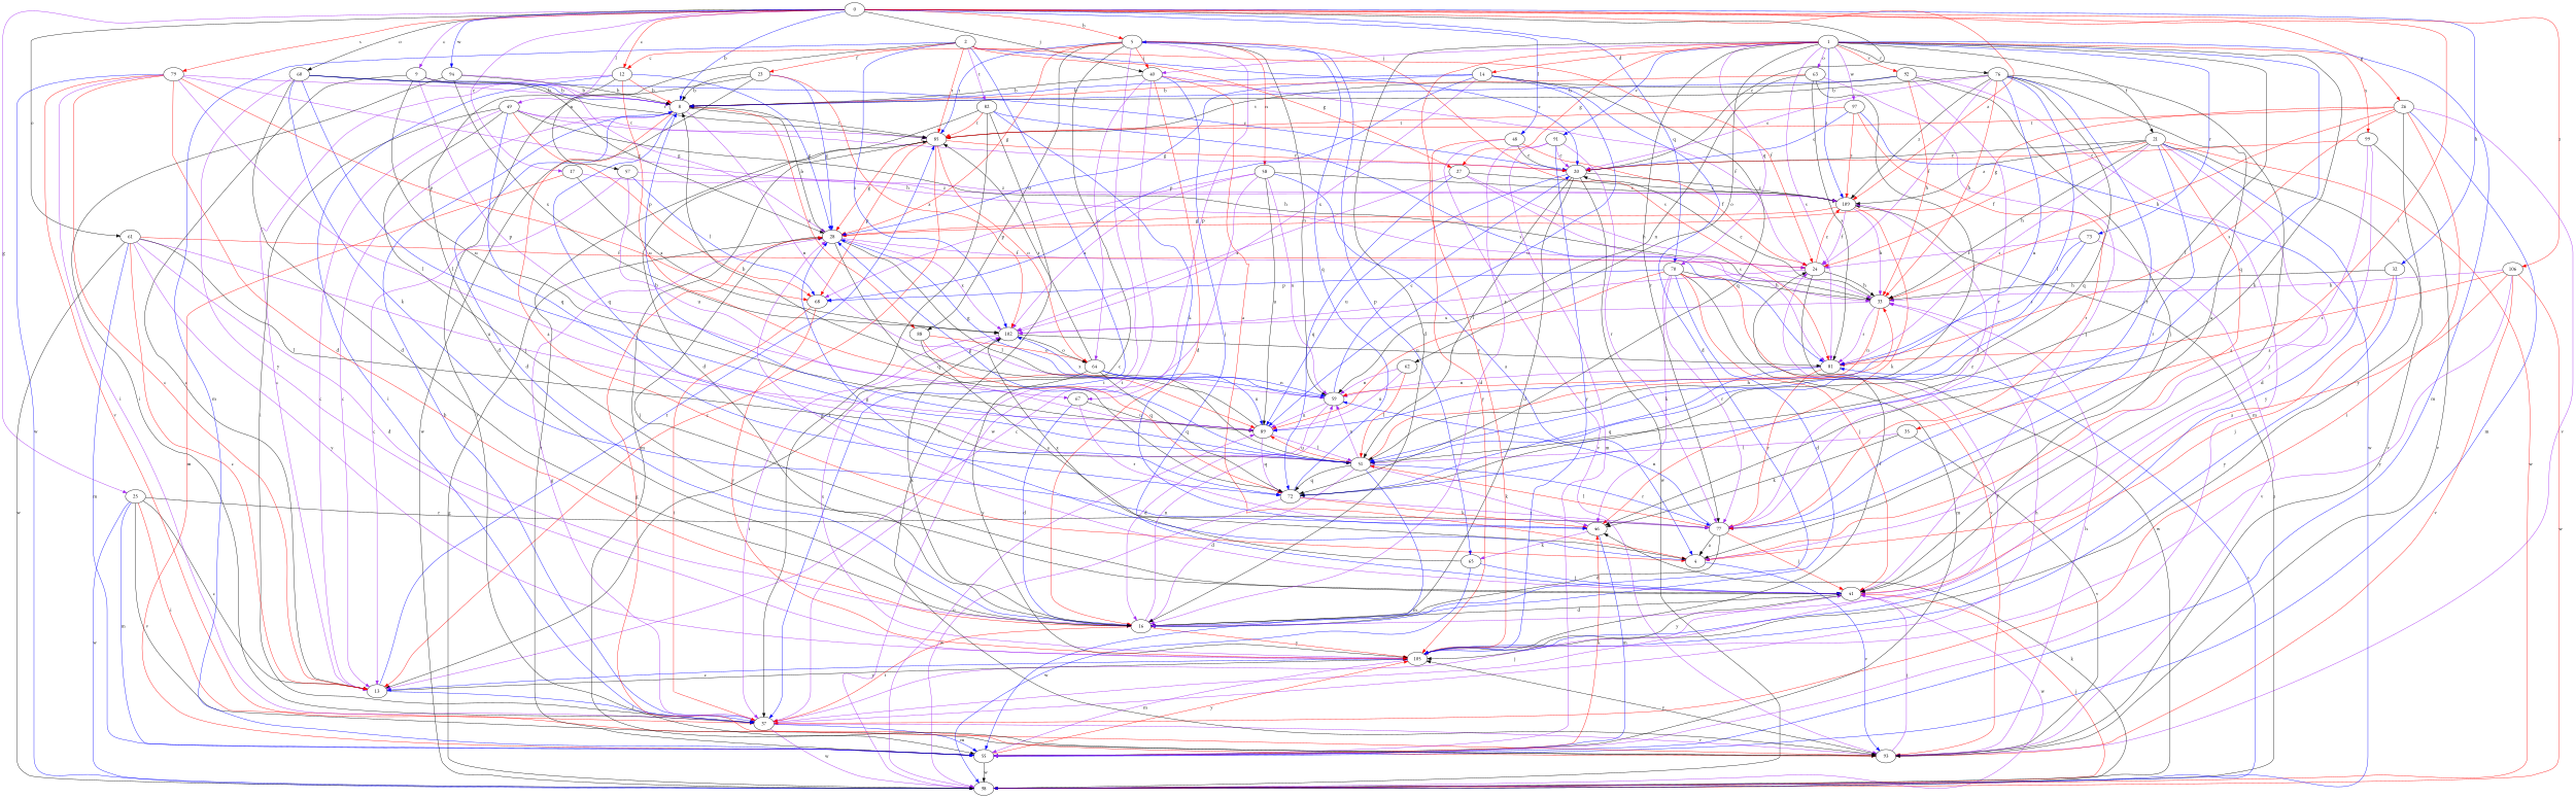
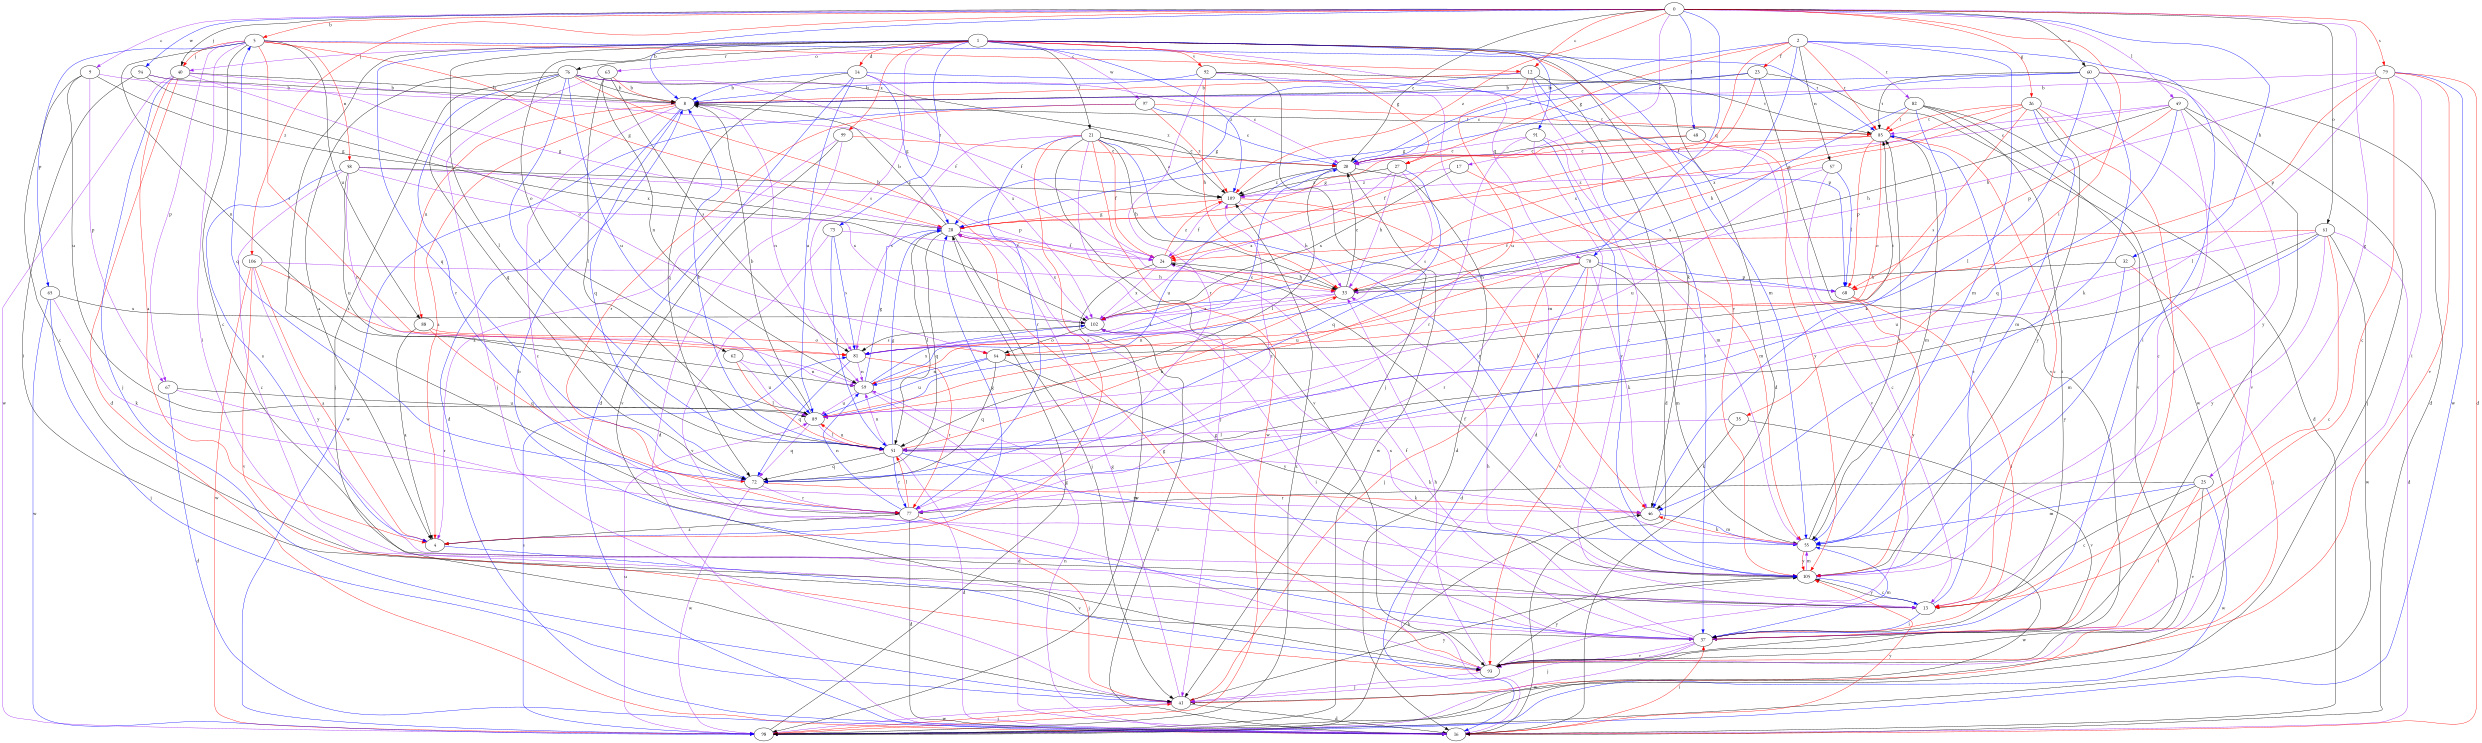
  strict digraph {
    fontname="EB Garamond"
    node [fontname="EB Garamond"]
    edge [color=purple fontname="EB Garamond"]
    0
    5
    8
    9
    12
    17
    20
    25
    26
    32
    35
    40
    48
    49
    60
    61
    70
    79
    94
    106
    109
    81
    37
    85
    28
    13
    58
    59
    65
    67
    88
    16
    72
    4
    89
    55
    102
    51
    98
    77
    93
    105
    33
    41
    46
    24
    64
    68
    1
    14
    21
    27
    62
    63
    73
    76
    91
    92
    97
    99
    2
    23
    57
    82
    0 -> 5 [color=red label=b]
    0 -> 8 [color=blue label=b]
    0 -> 9 [label=c]
    0 -> 12 [color=red label=c]
    0 -> 17 [label=e]
    0 -> 20 [color=black label=e]
    0 -> 25 [label=g]
    0 -> 26 [color=red label=g]
    0 -> 32 [color=blue label=h]
    0 -> 35 [color=red label=i]
    0 -> 40 [color=black label=j]
    0 -> 48 [color=blue label=l]
    0 -> 49 [label=l]
    0 -> 60 [color=black label=o]
    0 -> 61 [color=black label=o]
    0 -> 70 [color=blue label=q]
    0 -> 79 [color=red label=s]
    0 -> 94 [color=blue label=w]
    0 -> 106 [color=red label=z]
    0 -> 109 [color=red label=z]
    5 -> 12 [color=red label=c]
    5 -> 40 [color=red label=j]
    5 -> 81 [color=red label=s]
    5 -> 37 [label=i]
    5 -> 85 [color=blue label=t]
    5 -> 28 [color=red label=g]
    5 -> 13 [color=black label=c]
    5 -> 58 [color=red label=n]
    5 -> 59 [color=black label=n]
    5 -> 65 [color=blue label=p]
    5 -> 67 [label=p]
    5 -> 88 [color=black label=u]
    8 -> 85 [color=black label=t]
    8 -> 13 [label=c]
    8 -> 59 [label=n]
    8 -> 88 [color=red label=u]
    8 -> 16 [color=blue label=d]
    8 -> 72 [color=blue label=q]
    8 -> 4 [color=red label=a]
    9 -> 8 [label=b]
    9 -> 28 [color=black label=g]
    9 -> 13 [color=black label=c]
    9 -> 67 [label=p]
    9 -> 89 [color=black label=u]
    12 -> 8 [color=red label=b]
    12 -> 37 [color=blue label=i]
    12 -> 28 [color=blue label=g]
    12 -> 13 [label=c]
    12 -> 16 [color=black label=d]
    12 -> 89 [color=red label=u]
    17 -> 109 [label=z]
    17 -> 55 [color=red label=m]
    17 -> 102 [color=black label=x]
    20 -> 109 [color=black label=z]
    20 -> 16 [color=black label=d]
    20 -> 89 [color=blue label=u]
    20 -> 51 [color=black label=l]
    20 -> 98 [color=black label=w]
    25 -> 37 [color=red label=i]
    25 -> 13 [color=black label=c]
    25 -> 55 [color=blue label=m]
    25 -> 98 [color=blue label=w]
    25 -> 77 [color=black label=r]
    25 -> 93 [color=black label=v]
    26 -> 81 [color=red label=s]
    26 -> 37 [color=red label=i]
    26 -> 85 [color=red label=t]
    26 -> 28 [color=red label=g]
    26 -> 55 [color=blue label=m]
    26 -> 93 [label=v]
    26 -> 105 [color=black label=y]
    26 -> 33 [color=red label=h]
    32 -> 105 [color=blue label=y]
    32 -> 33 [color=black label=h]
    32 -> 41 [color=red label=j]
    35 -> 51 [label=l]
    35 -> 93 [color=black label=v]
    35 -> 46 [color=black label=k]
    40 -> 8 [color=black label=b]
    40 -> 16 [color=red label=d]
    40 -> 4 [color=red label=a]
    40 -> 98 [label=w]
    40 -> 41 [color=blue label=j]
    40 -> 24 [label=f]
    40 -> 64 [label=o]
    48 -> 20 [color=black label=e]
    48 -> 93 [label=v]
    48 -> 105 [color=red label=y]
    48 -> 24 [color=red label=f]
    49 -> 20 [label=e]
    49 -> 37 [color=black label=i]
    49 -> 85 [label=t]
    49 -> 13 [label=c]
    49 -> 72 [color=blue label=q]
    49 -> 33 [color=black label=h]
    49 -> 41 [color=black label=j]
    49 -> 68 [color=red label=p]
    60 -> 8 [color=blue label=b]
    60 -> 20 [color=blue label=e]
    60 -> 85 [color=black label=t]
    60 -> 16 [color=black label=d]
    60 -> 51 [color=blue label=l]
    60 -> 105 [label=y]
    60 -> 46 [color=blue label=k]
    61 -> 13 [color=red label=c]
    61 -> 16 [label=d]
    61 -> 89 [label=u]
    61 -> 55 [color=blue label=m]
    61 -> 51 [color=black label=l]
    61 -> 98 [color=black label=w]
    61 -> 105 [label=y]
    61 -> 24 [color=red label=f]
    70 -> 16 [color=blue label=d]
    70 -> 89 [color=red label=u]
    70 -> 55 [color=black label=m]
    70 -> 77 [label=r]
    70 -> 93 [color=red label=v]
    70 -> 33 [color=black label=h]
    70 -> 41 [color=red label=j]
    70 -> 46 [label=k]
    70 -> 68 [color=blue label=p]
    79 -> 8 [label=b]
    79 -> 37 [label=i]
    79 -> 13 [color=red label=c]
    79 -> 16 [color=red label=d]
    79 -> 51 [label=l]
    79 -> 98 [color=blue label=w]
    79 -> 93 [color=red label=v]
    79 -> 33 [label=h]
    79 -> 68 [color=red label=p]
    94 -> 8 [color=black label=b]
    94 -> 37 [color=black label=i]
    94 -> 28 [label=g]
    94 -> 102 [color=black label=x]
    106 -> 81 [color=red label=s]
    106 -> 4 [color=red label=a]
    106 -> 98 [color=red label=w]
    106 -> 93 [color=red label=v]
    106 -> 105 [label=y]
    106 -> 33 [label=h]
    109 -> 28 [color=red label=g]
    109 -> 33 [label=h]
    109 -> 46 [color=red label=k]
    109 -> 24 [label=f]
    81 -> 59 [label=n]
    81 -> 72 [color=blue label=q]
    81 -> 77 [color=red label=r]
    37 -> 8 [color=blue label=b]
    37 -> 28 [label=g]
    37 -> 55 [color=blue label=m]
    37 -> 98 [label=w]
    37 -> 93 [label=v]
    37 -> 33 [label=h]
    37 -> 41 [label=j]
    37 -> 24 [label=f]
    85 -> 20 [color=red label=e]
    85 -> 28 [color=red label=g]
    85 -> 13 [color=red label=c]
    85 -> 55 [color=black label=m]
    85 -> 64 [color=red label=o]
    85 -> 68 [color=red label=p]
    28 -> 8 [color=black label=b]
    28 -> 72 [color=black label=q]
    28 -> 102 [label=x]
    28 -> 51 [color=black label=l]
    28 -> 41 [color=black label=j]
    28 -> 24 [label=f]
    13 -> 37 [color=blue label=i]
    13 -> 85 [color=blue label=t]
    13 -> 105 [color=black label=y]
    58 -> 109 [color=black label=z]
    58 -> 13 [label=c]
    58 -> 59 [label=n]
    58 -> 4 [color=blue label=a]
    58 -> 89 [color=black label=u]
    58 -> 102 [label=x]
    58 -> 68 [label=p]
    59 -> 20 [color=blue label=e]
    59 -> 28 [color=blue label=g]
    59 -> 16 [label=d]
    59 -> 89 [label=u]
    59 -> 102 [color=blue label=x]
    65 -> 102 [color=black label=x]
    65 -> 98 [color=blue label=w]
    65 -> 41 [color=blue label=j]
-   46 -> 65 [label=k]
+   65 -> 46 [label=k]
    67 -> 16 [color=blue label=d]
    67 -> 89 [color=black label=u]
    67 -> 77 [label=r]
    88 -> 72 [color=red label=q]
    88 -> 4 [color=black label=a]
    88 -> 64 [color=red label=o]
    16 -> 37 [color=red label=i]
    16 -> 59 [label=n]
    16 -> 102 [color=black label=x]
    16 -> 105 [color=red label=y]
    72 -> 5 [color=blue label=q]
    72 -> 98 [label=w]
    72 -> 77 [label=r]
    72 -> 46 [color=red label=k]
    4 -> 28 [color=blue label=g]
    4 -> 93 [color=blue label=v]
    89 -> 8 [color=black label=b]
    89 -> 72 [label=q]
    89 -> 51 [label=l]
    55 -> 85 [color=black label=t]
    55 -> 98 [color=black label=w]
    55 -> 105 [color=red label=y]
    55 -> 46 [color=red label=k]
    102 -> 81 [color=black label=s]
    102 -> 37 [label=i]
    102 -> 64 [color=black label=o]
    51 -> 8 [color=blue label=b]
    51 -> 28 [color=blue label=g]
    51 -> 59 [label=n]
    51 -> 16 [label=d]
    51 -> 72 [color=black label=q]
    51 -> 89 [color=red label=u]
    51 -> 55 [color=blue label=m]
    51 -> 77 [color=blue label=r]
    51 -> 33 [color=red label=h]
    51 -> 46 [label=k]
    98 -> 109 [color=black label=z]
    98 -> 81 [color=blue label=s]
    98 -> 28 [color=black label=g]
    98 -> 89 [label=u]
    98 -> 41 [color=red label=j]
    98 -> 46 [color=black label=k]
    77 -> 109 [label=z]
    77 -> 59 [color=blue label=n]
    77 -> 16 [color=black label=d]
    77 -> 4 [color=black label=a]
    77 -> 51 [color=red label=l]
    77 -> 41 [color=red label=j]
    93 -> 28 [color=red label=g]
    93 -> 105 [color=black label=y]
    93 -> 33 [label=h]
    93 -> 41 [label=j]
    105 -> 13 [color=blue label=c]
    105 -> 55 [label=m]
    105 -> 102 [label=x]
    105 -> 24 [color=black label=f]
    33 -> 20 [color=black label=e]
    33 -> 81 [label=s]
    33 -> 59 [color=red label=n]
    33 -> 102 [label=x]
    41 -> 28 [label=g]
    41 -> 16 [color=black label=d]
    41 -> 98 [label=w]
    41 -> 105 [color=black label=y]
    46 -> 55 [color=blue label=m]
    24 -> 109 [color=red label=z]
    24 -> 102 [label=x]
    24 -> 98 [color=black label=w]
    24 -> 33 [color=black label=h]
    64 -> 85 [color=black label=t]
    64 -> 59 [color=blue label=n]
    64 -> 72 [color=black label=q]
    64 -> 89 [color=blue label=u]
    64 -> 105 [color=black label=y]
    68 -> 37 [color=red label=i]
    68 -> 105 [color=red label=y]
    1 -> 40 [label=j]
    1 -> 70 [label=q]
    1 -> 109 [color=blue label=z]
    1 -> 81 [label=s]
    1 -> 16 [color=black label=d]
    1 -> 72 [color=blue label=q]
    1 -> 55 [color=blue label=m]
    1 -> 51 [color=black label=l]
    1 -> 77 [color=black label=r]
    1 -> 105 [color=red label=y]
    1 -> 46 [color=black label=k]
    1 -> 14 [color=red label=d]
    1 -> 21 [color=black label=f]
    1 -> 27 [color=red label=g]
    1 -> 62 [color=black label=o]
    1 -> 63 [label=o]
    1 -> 73 [color=blue label=r]
    1 -> 76 [color=black label=r]
    1 -> 91 [color=blue label=v]
    1 -> 92 [color=red label=v]
    1 -> 97 [label=w]
    1 -> 99 [color=red label=x]
    14 -> 8 [color=blue label=b]
    14 -> 28 [color=blue label=g]
    14 -> 16 [color=blue label=d]
    14 -> 72 [color=black label=q]
    14 -> 89 [color=blue label=u]
    14 -> 102 [label=x]
    14 -> 68 [color=blue label=p]
    21 -> 20 [color=black label=e]
    21 -> 109 [color=black label=z]
    21 -> 81 [label=s]
    21 -> 4 [color=red label=a]
    21 -> 98 [color=red label=w]
    21 -> 77 [color=blue label=r]
    21 -> 93 [color=black label=v]
    21 -> 105 [color=blue label=y]
    21 -> 33 [color=black label=h]
    21 -> 41 [label=j]
    21 -> 24 [color=red label=f]
    27 -> 109 [color=black label=z]
    27 -> 81 [label=s]
    27 -> 72 [color=blue label=q]
    27 -> 102 [label=x]
    27 -> 33 [label=h]
    62 -> 59 [label=n]
    62 -> 89 [label=u]
    62 -> 51 [color=red label=l]
    63 -> 8 [color=red label=b]
    63 -> 81 [color=black label=s]
    63 -> 59 [color=black label=n]
    63 -> 51 [color=black label=l]
    63 -> 41 [label=j]
    73 -> 81 [color=blue label=s]
    73 -> 51 [color=blue label=l]
    73 -> 93 [label=v]
    73 -> 24 [label=f]
    76 -> 8 [color=black label=b]
    76 -> 20 [label=e]
    76 -> 109 [color=black label=z]
    76 -> 72 [color=black label=q]
    76 -> 4 [color=black label=a]
    76 -> 89 [color=blue label=u]
    76 -> 51 [color=blue label=l]
    76 -> 77 [color=blue label=r]
    76 -> 33 [color=red label=h]
    76 -> 41 [color=black label=j]
    76 -> 24 [label=f]
    91 -> 20 [label=e]
    91 -> 16 [label=d]
    91 -> 55 [label=m]
    91 -> 77 [label=r]
    91 -> 105 [color=blue label=y]
    92 -> 8 [color=blue label=b]
    92 -> 85 [color=black label=t]
    92 -> 55 [label=m]
    92 -> 77 [label=r]
    92 -> 33 [color=red label=h]
    92 -> 41 [color=black label=j]
    97 -> 20 [color=blue label=e]
    97 -> 109 [color=red label=z]
    97 -> 85 [color=red label=t]
    97 -> 98 [color=blue label=w]
    97 -> 77 [color=red label=r]
    99 -> 20 [color=red label=e]
    99 -> 16 [label=d]
    99 -> 4 [label=a]
    99 -> 93 [color=black label=v]
    2 -> 20 [color=blue label=e]
    2 -> 37 [color=blue label=i]
    2 -> 85 [color=red label=t]
    2 -> 55 [color=blue label=m]
    2 -> 102 [color=blue label=x]
    2 -> 24 [color=red label=f]
    2 -> 27 [color=red label=g]
    2 -> 23 [color=red label=f]
    2 -> 57 [color=black label=n]
    2 -> 82 [label=t]
    23 -> 8 [color=black label=b]
    23 -> 28 [color=blue label=g]
    23 -> 102 [color=red label=x]
    23 -> 98 [color=black label=w]
    23 -> 93 [color=black label=v]
    57 -> 109 [label=z]
    57 -> 13 [label=c]
    57 -> 89 [label=u]
    57 -> 68 [color=blue label=l]
    82 -> 81 [color=blue label=s]
    82 -> 37 [color=black label=i]
    82 -> 85 [color=red label=t]
    82 -> 16 [color=black label=d]
    82 -> 93 [color=black label=v]
    82 -> 46 [color=blue label=k]
  }
